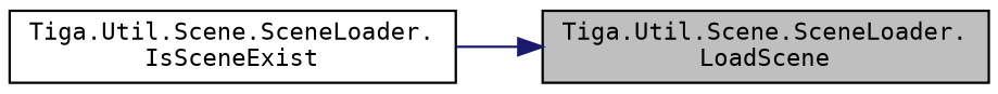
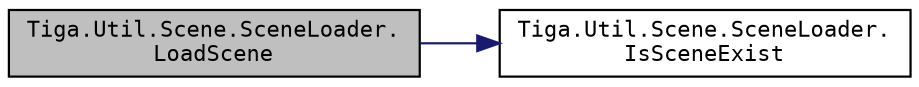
  digraph {
    rankdir=LR
    fontname="DejaVu Sans Mono"
    node [color=black fontname="DejaVu Sans Mono" fontsize=10 shape=record style=filled]
    n1 [fillcolor=grey75 fontcolor=black height=0.2 label="Tiga.Util.Scene.SceneLoader.\lLoadScene" width=0.4]
    n2 [fillcolor=white height=0.2 label="Tiga.Util.Scene.SceneLoader.\lIsSceneExist" width=0.4]
-   n2 -> n1 [color=midnightblue fontname="DejaVu Sans Mono" fontsize=10 labelfontname=Helvetica labelfontsize=10 style=solid]
+   n1 -> n2 [color=midnightblue fontname="DejaVu Sans Mono" fontsize=10 labelfontname=Helvetica labelfontsize=10 style=solid]
  }
